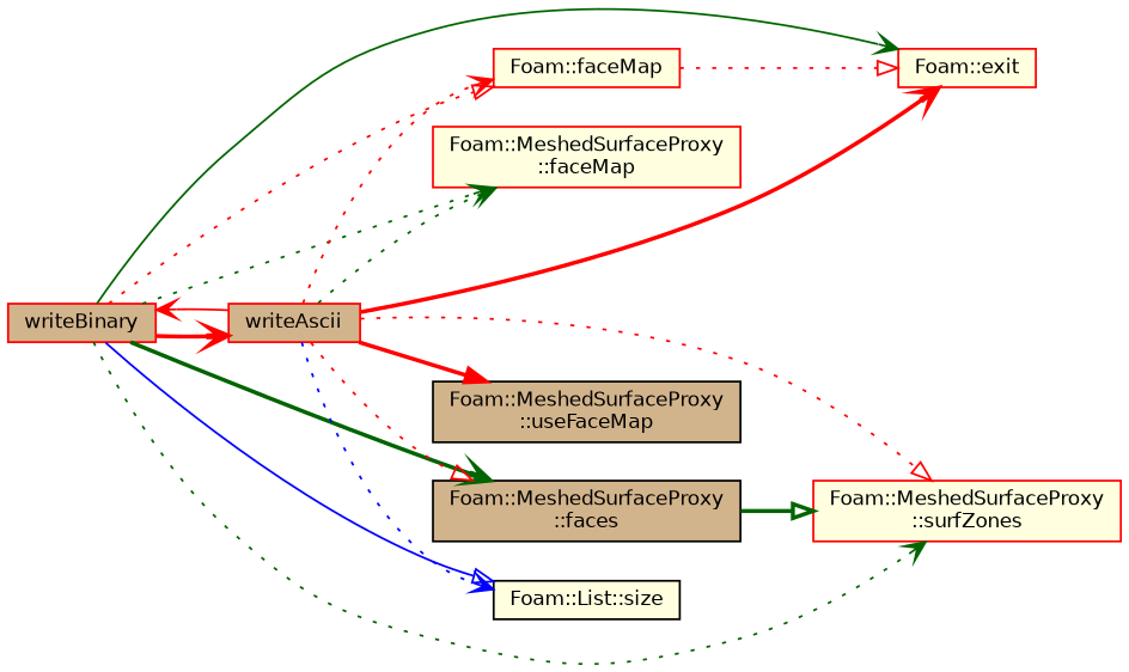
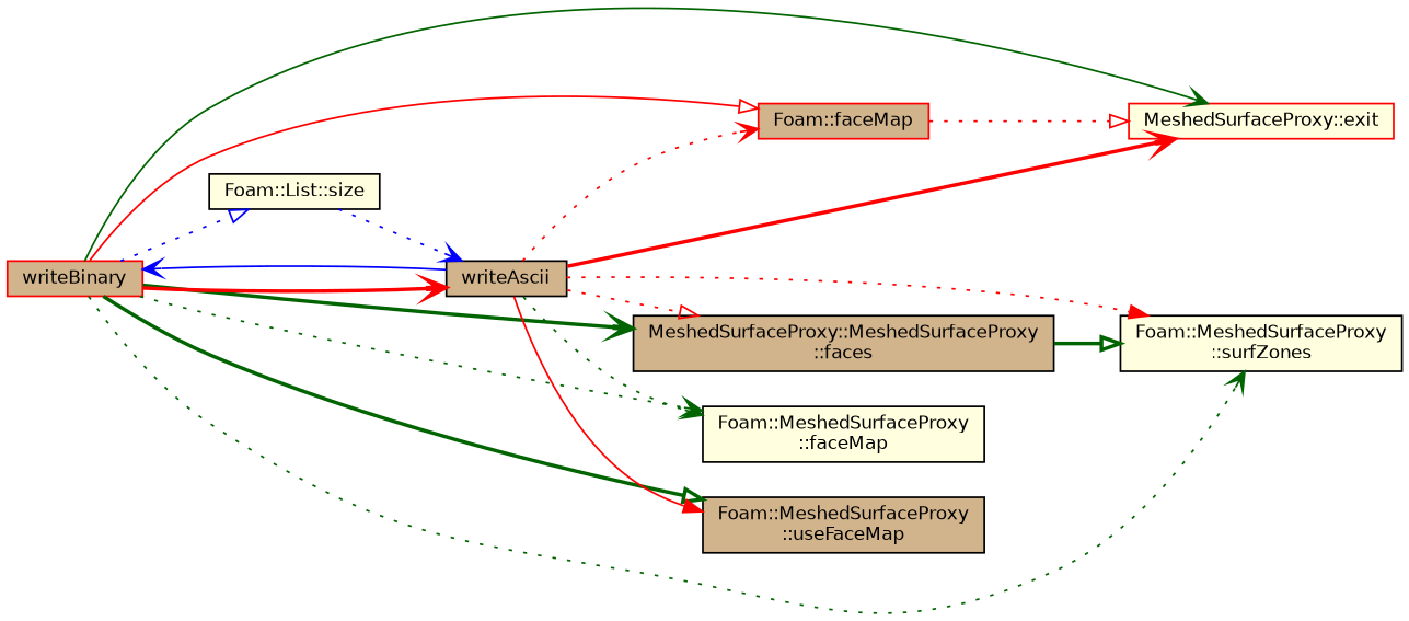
  digraph {
    rankdir=LR
    node [color=black fillcolor=lightyellow fontname=Helvetica fontsize=10 shape=record style=filled]
    edge [arrowhead=vee color=red fontname=Helvetica fontsize=10 labelfontname=Helvetica labelfontsize=10 style=dotted]
    n1 [color=red fillcolor=tan fontcolor=black height=0.2 label=writeBinary width=0.4]
-   n2 [color=red height=0.2 label="Foam::exit" width=0.4]
-   n3 [color=red height=0.2 label="Foam::faceMap" width=0.4]
-   n4 [color=red height=0.2 label="Foam::MeshedSurfaceProxy\l::faceMap" width=0.4]
-   n5 [fillcolor=tan height=0.2 label="Foam::MeshedSurfaceProxy\l::faces" width=0.4]
-   n6 [color=red height=0.2 label="Foam::MeshedSurfaceProxy\l::surfZones" width=0.4]
+   n2 [color=red height=0.2 label="MeshedSurfaceProxy::exit" width=0.4]
+   n3 [color=red fillcolor=tan height=0.2 label="Foam::faceMap" width=0.4]
+   n4 [height=0.2 label="Foam::MeshedSurfaceProxy\l::faceMap" width=0.4]
+   n5 [fillcolor=tan height=0.2 label="MeshedSurfaceProxy::MeshedSurfaceProxy\l::faces" width=0.4]
+   n6 [height=0.2 label="Foam::MeshedSurfaceProxy\l::surfZones" width=0.4]
    n7 [height=0.2 label="Foam::List::size" width=0.4]
    n8 [fillcolor=tan height=0.2 label="Foam::MeshedSurfaceProxy\l::useFaceMap" width=0.4]
-   n9 [color=red fillcolor=tan height=0.2 label=writeAscii width=0.4]
+   n9 [fillcolor=tan height=0.2 label=writeAscii width=0.4]
    n1 -> n2 [color=darkgreen style=solid]
-   n1 -> n3 [arrowhead=onormal]
+   n1 -> n3 [arrowhead=onormal style=solid]
    n1 -> n4 [color=darkgreen]
    n1 -> n5 [color=darkgreen style=bold]
    n1 -> n6 [color=darkgreen]
-   n1 -> n7 [arrowhead=onormal color=blue style=solid]
+   n1 -> n7 [arrowhead=onormal color=blue]
+   n1 -> n8 [arrowhead=onormal color=darkgreen style=bold]
    n1 -> n9 [style=bold]
    n3 -> n2 [arrowhead=onormal]
    n5 -> n6 [arrowhead=onormal color=darkgreen style=bold]
-   n9 -> n1 [style=solid]
+   n9 -> n1 [color=blue style=solid]
    n9 -> n2 [style=bold]
    n9 -> n3
    n9 -> n4 [color=darkgreen]
    n9 -> n5 [arrowhead=onormal]
-   n9 -> n6 [arrowhead=onormal]
-   n9 -> n7 [color=blue]
-   n9 -> n8 [arrowhead=normal style=bold]
+   n9 -> n6 [arrowhead=normal]
+   n7 -> n9 [color=blue]
+   n9 -> n8 [arrowhead=normal style=solid]
  }
